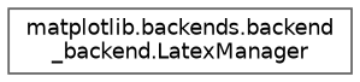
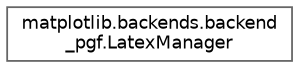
  digraph {
    rankdir=LR
-   n1 [color=grey40 fillcolor=white fontname=Helvetica fontsize=10 height=0.2 label="matplotlib.backends.backend\l_backend.LatexManager" shape=box style=filled width=0.4]
+   n1 [color=grey40 fillcolor=white fontname=Helvetica fontsize=10 height=0.2 label="matplotlib.backends.backend\l_pgf.LatexManager" shape=box style=filled width=0.4]
  }
